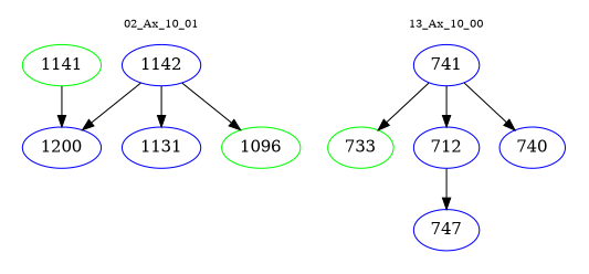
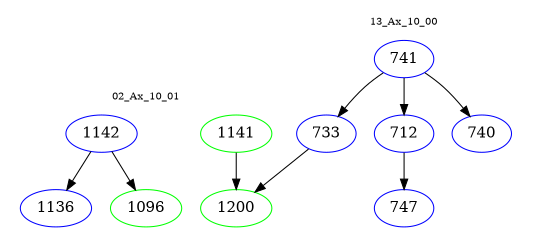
  digraph {
    node [color=blue]
    edge [color=black]
    n1 [label=1142]
-   n2 [label=1131]
-   n3 [label=1200]
+   n2 [label=1136]
+   n3 [color=green label=1200]
    n4 [color=green label=1096]
    n5 [color=green label=1141]
    n6 [label=741]
-   n7 [color=green label=733]
+   n7 [label=733]
    n8 [label=712]
    n9 [label=740]
    n10 [label=747]
    subgraph cluster_1 {
      color=white
      fontsize=10
      label="02_Ax_10_01"
      n1
      n2
      n3
      n4
      n5
    }
    subgraph cluster_2 {
      color=white
      fontsize=10
      label="13_Ax_10_00"
      n6
      n7
      n8
      n9
      n10
    }
    n1 -> n2
-   n1 -> n3
+   n7 -> n3
    n1 -> n4
    n5 -> n3
    n6 -> n7
    n6 -> n8
    n6 -> n9
    n8 -> n10
  }
